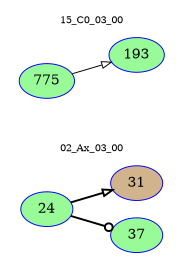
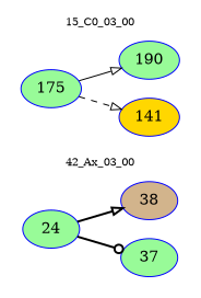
  digraph {
    rankdir=LR
    node [color=blue fillcolor=palegreen style=filled]
    edge [arrowhead=onormal color=black style=bold]
    n1 [label=24]
    n2 [label=37]
-   n3 [fillcolor=tan label=31]
-   n4 [label=775]
-   n6 [label=193]
+   n3 [fillcolor=tan label=38]
+   n4 [label=175]
+   n5 [fillcolor=gold label=141]
+   n6 [label=190]
    subgraph cluster_1 {
      color=white
      fontsize=10
-     label="02_Ax_03_00"
+     label="42_Ax_03_00"
      n1
      n2
      n3
    }
    subgraph cluster_2 {
      color=white
      fontsize=10
      label="15_C0_03_00"
      n4
+     n5
      n6
    }
    n1 -> n2 [arrowhead=odot]
    n1 -> n3
+   n4 -> n5 [style=dashed]
    n4 -> n6 [style=solid]
  }
